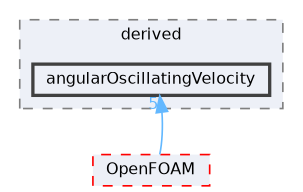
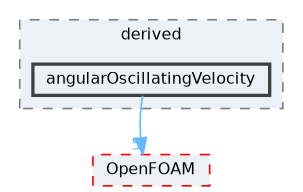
  digraph {
    compound=true
    node [fillcolor="#edf0f7" fontname=Helvetica fontsize=10 shape=box]
    n1 [color=grey25 height=0.2 label=angularOscillatingVelocity style="filled,bold" width=0.4]
    n2 [color=red height=0.2 label=OpenFOAM style="filled,dashed" width=0.4]
    subgraph cluster_1 {
      bgcolor="#edf0f7"
      fontname=Helvetica
      fontsize=10
      label=derived
      pencolor=grey50
      style="filled,dashed"
      n1
    }
-   n2 -> n1 [color=steelblue1 fontcolor=steelblue1 fontname=Helvetica fontsize=10 headlabel=5 labeldistance=1.5 labelfontname=Helvetica labelfontsize=10]
+   n1 -> n2 [color=steelblue1 fontcolor=steelblue1 fontname=Helvetica fontsize=10 headlabel=5 labeldistance=1.5 labelfontname=Helvetica labelfontsize=10]
  }
